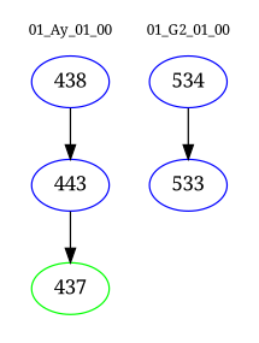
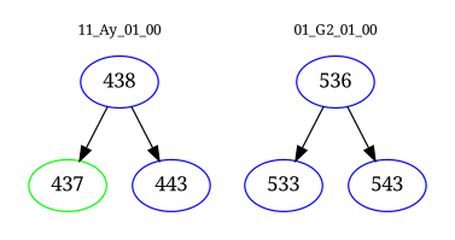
  digraph {
    fontname="Noto Serif"
    node [color=blue fontname="Noto Serif"]
    edge [color=black fontname="Noto Serif"]
    n1 [label=438]
    n2 [color=green label=437]
    n3 [label=443]
-   n4 [label=534]
+   n4 [label=536]
    n5 [label=533]
+   n6 [label=543]
    subgraph cluster_1 {
      color=white
      fontsize=10
-     label="01_Ay_01_00"
+     label="11_Ay_01_00"
      n1
      n2
      n3
    }
    subgraph cluster_2 {
      color=white
      fontsize=10
      label="01_G2_01_00"
      n4
      n5
+     n6
    }
-   n3 -> n2
+   n1 -> n2
    n1 -> n3
    n4 -> n5
+   n4 -> n6
  }
